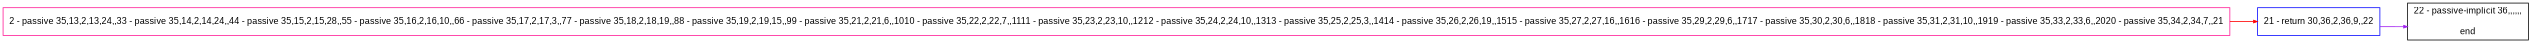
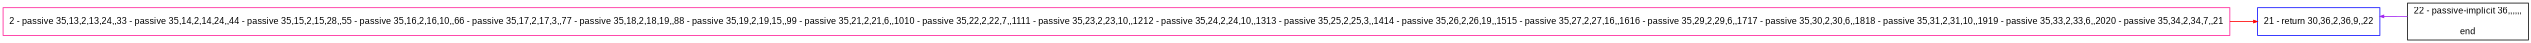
  digraph {
    bgcolor=white
    compound=true
    fillcolor="#FFFFCC"
    fontname=Arial
    fontsize=12
    pack=true
    packmode=clust
    rankdir=LR
    style="rounded,filled"
    node [compound=true fillcolor="#ffffff" fixedsize=false fontname=Arial fontsize=12 node_initialized=no shape=box style=filled]
    edge [arrowhead=normal arrowsize=0.5 arrowtail=none compound=true dir=forward fontcolor=black fontname=Arial fontsize=12]
    n1 [color=deeppink label="2 - passive 35,13,2,13,24,,33 - passive 35,14,2,14,24,,44 - passive 35,15,2,15,28,,55 - passive 35,16,2,16,10,,66 - passive 35,17,2,17,3,,77 - passive 35,18,2,18,19,,88 - passive 35,19,2,19,15,,99 - passive 35,21,2,21,6,,1010 - passive 35,22,2,22,7,,1111 - passive 35,23,2,23,10,,1212 - passive 35,24,2,24,10,,1313 - passive 35,25,2,25,3,,1414 - passive 35,26,2,26,19,,1515 - passive 35,27,2,27,16,,1616 - passive 35,29,2,29,6,,1717 - passive 35,30,2,30,6,,1818 - passive 35,31,2,31,10,,1919 - passive 35,33,2,33,6,,2020 - passive 35,34,2,34,7,,21"]
    n2 [color=blue label="21 - return 30,36,2,36,9,,22"]
    n3 [color=black label="22 - passive-implicit 36,,,,,,\n\nend"]
    n1 -> n2 [color=red]
-   n2 -> n3 [color=purple]
+   n3 -> n2 [color=purple]
  }
